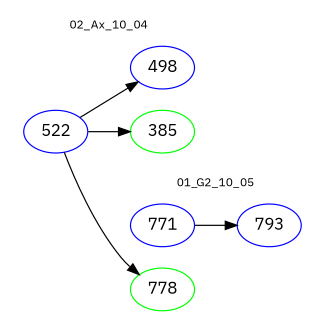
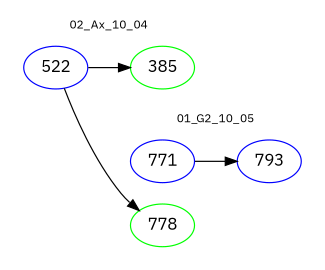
  digraph {
    fontname="IBM Plex Sans"
    rankdir=LR
    node [color=blue fontname="IBM Plex Sans"]
    edge [color=black fontname="IBM Plex Sans"]
    n1 [label=522]
    n2 [color=green label=385]
-   n3 [label=498]
    n4 [label=771]
    n5 [label=793]
    n6 [color=green label=778]
    subgraph cluster_1 {
      color=white
      fontsize=10
      label="02_Ax_10_04"
      n1
      n2
-     n3
    }
    subgraph cluster_2 {
      color=white
      fontsize=10
      label="01_G2_10_05"
      n4
      n5
      n6
    }
    n1 -> n2
-   n1 -> n3
    n1 -> n6
    n4 -> n5
  }
